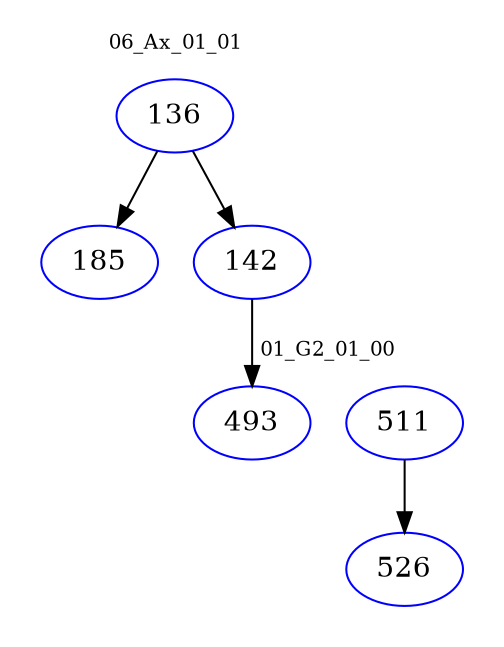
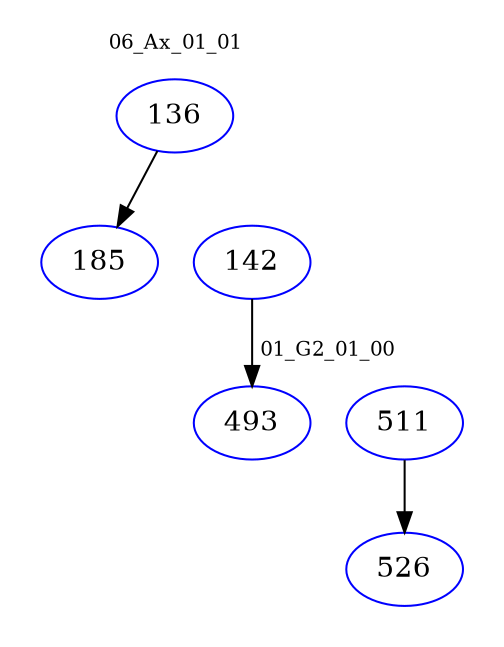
  digraph {
    node [color=blue]
    edge [color=black]
    n1 [label=136]
    n2 [label=185]
    n3 [label=142]
    n4 [label=511]
    n5 [label=493]
    n6 [label=526]
    subgraph cluster_1 {
      color=white
      fontsize=10
      label="06_Ax_01_01"
      n1
      n2
      n3
    }
    subgraph cluster_2 {
      color=white
      fontsize=10
      label="01_G2_01_00"
      n4
      n5
      n6
    }
    n1 -> n2
-   n1 -> n3
    n3 -> n5
    n4 -> n6
  }
